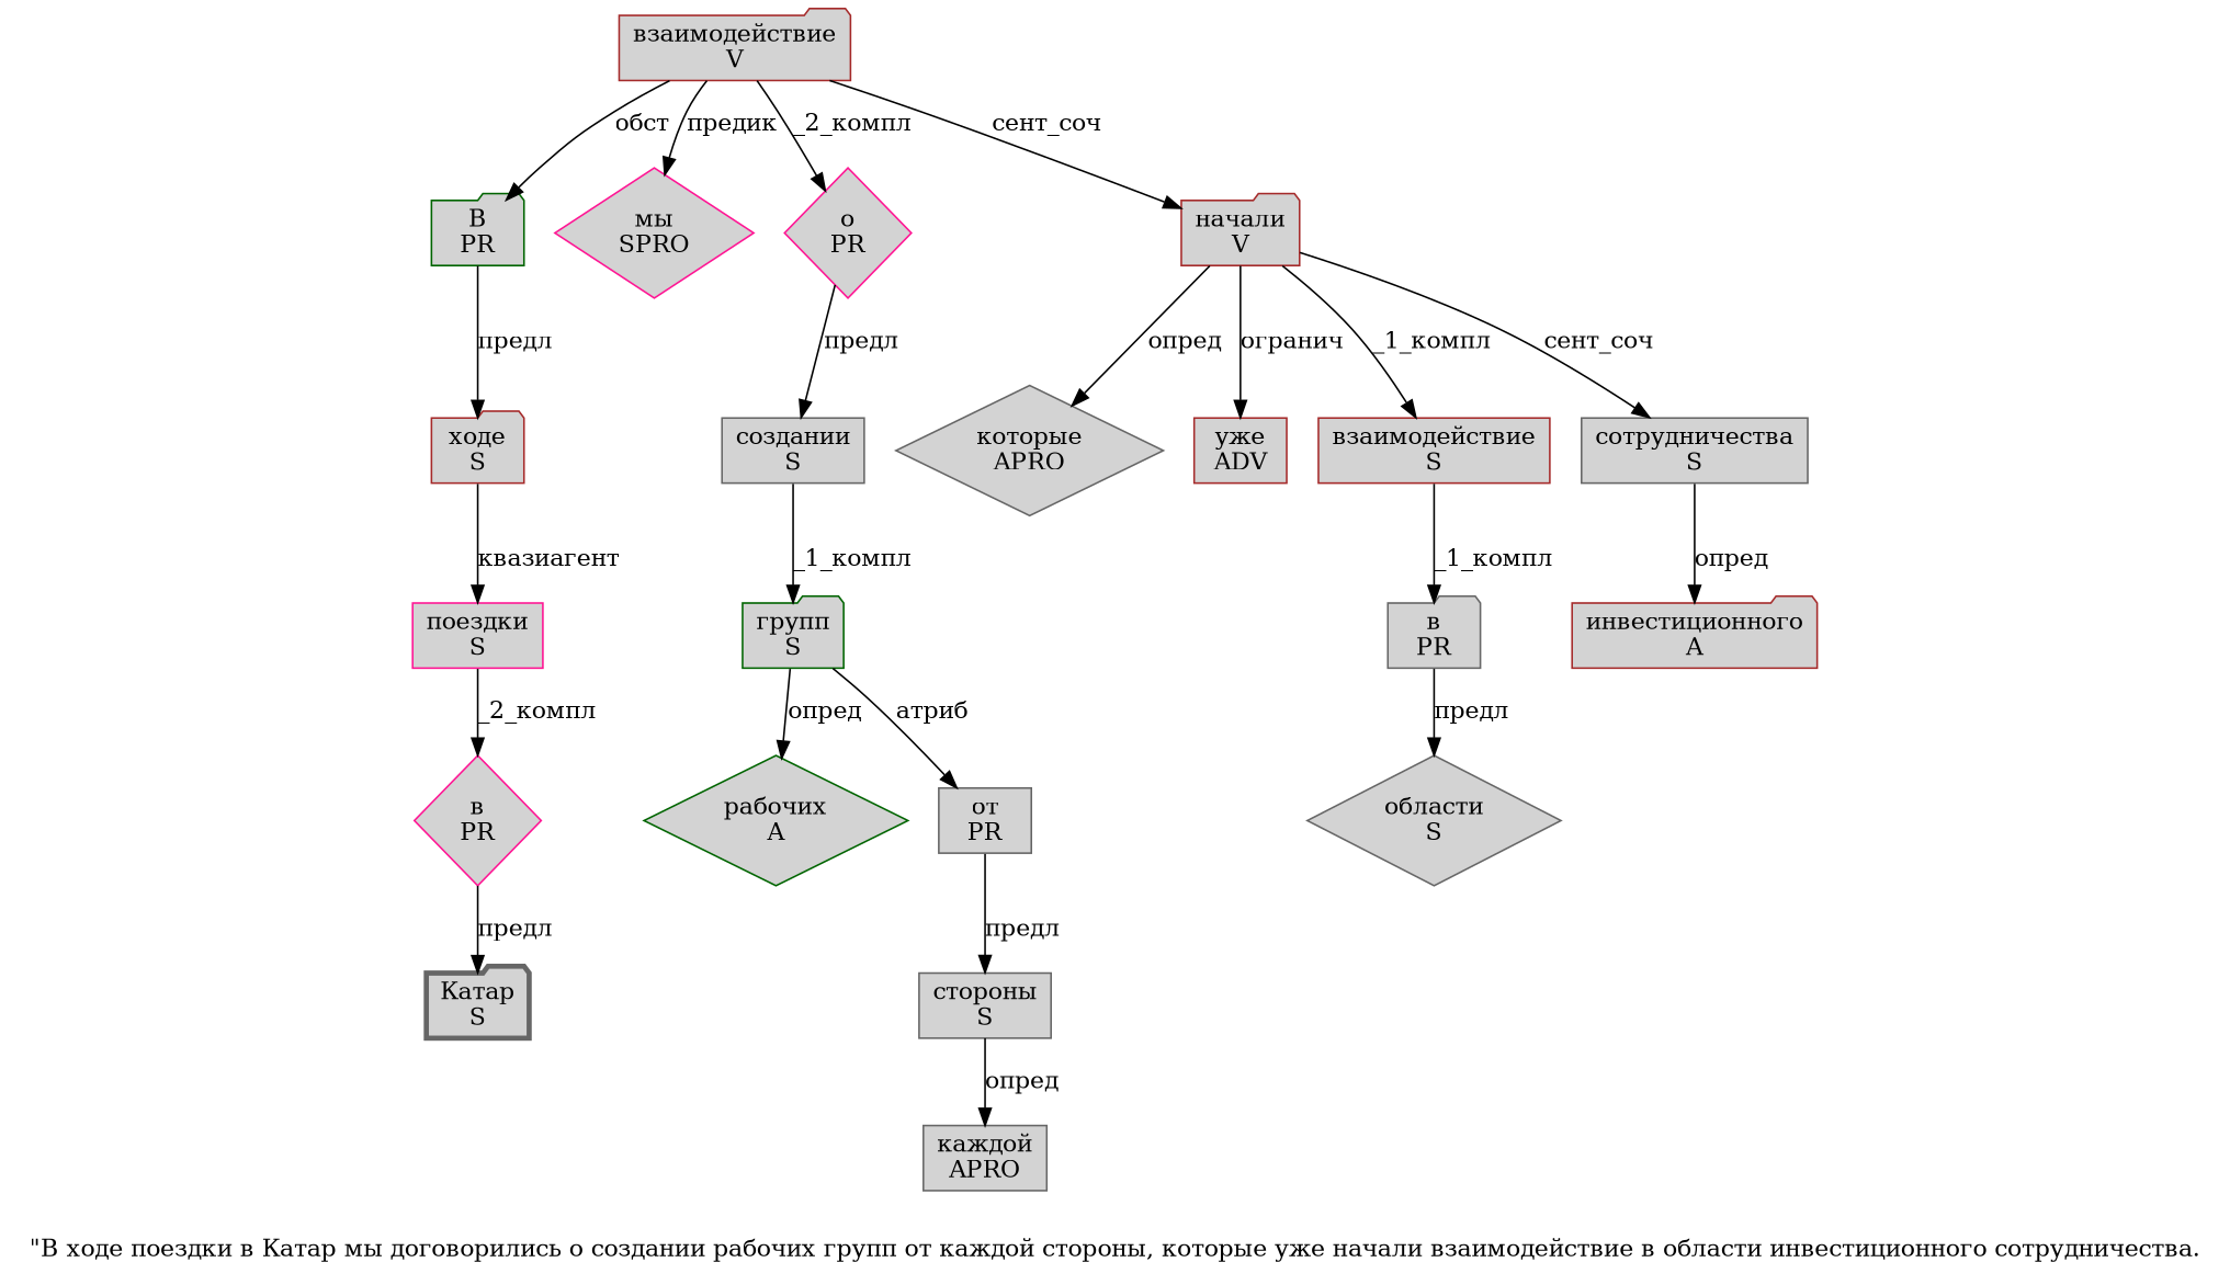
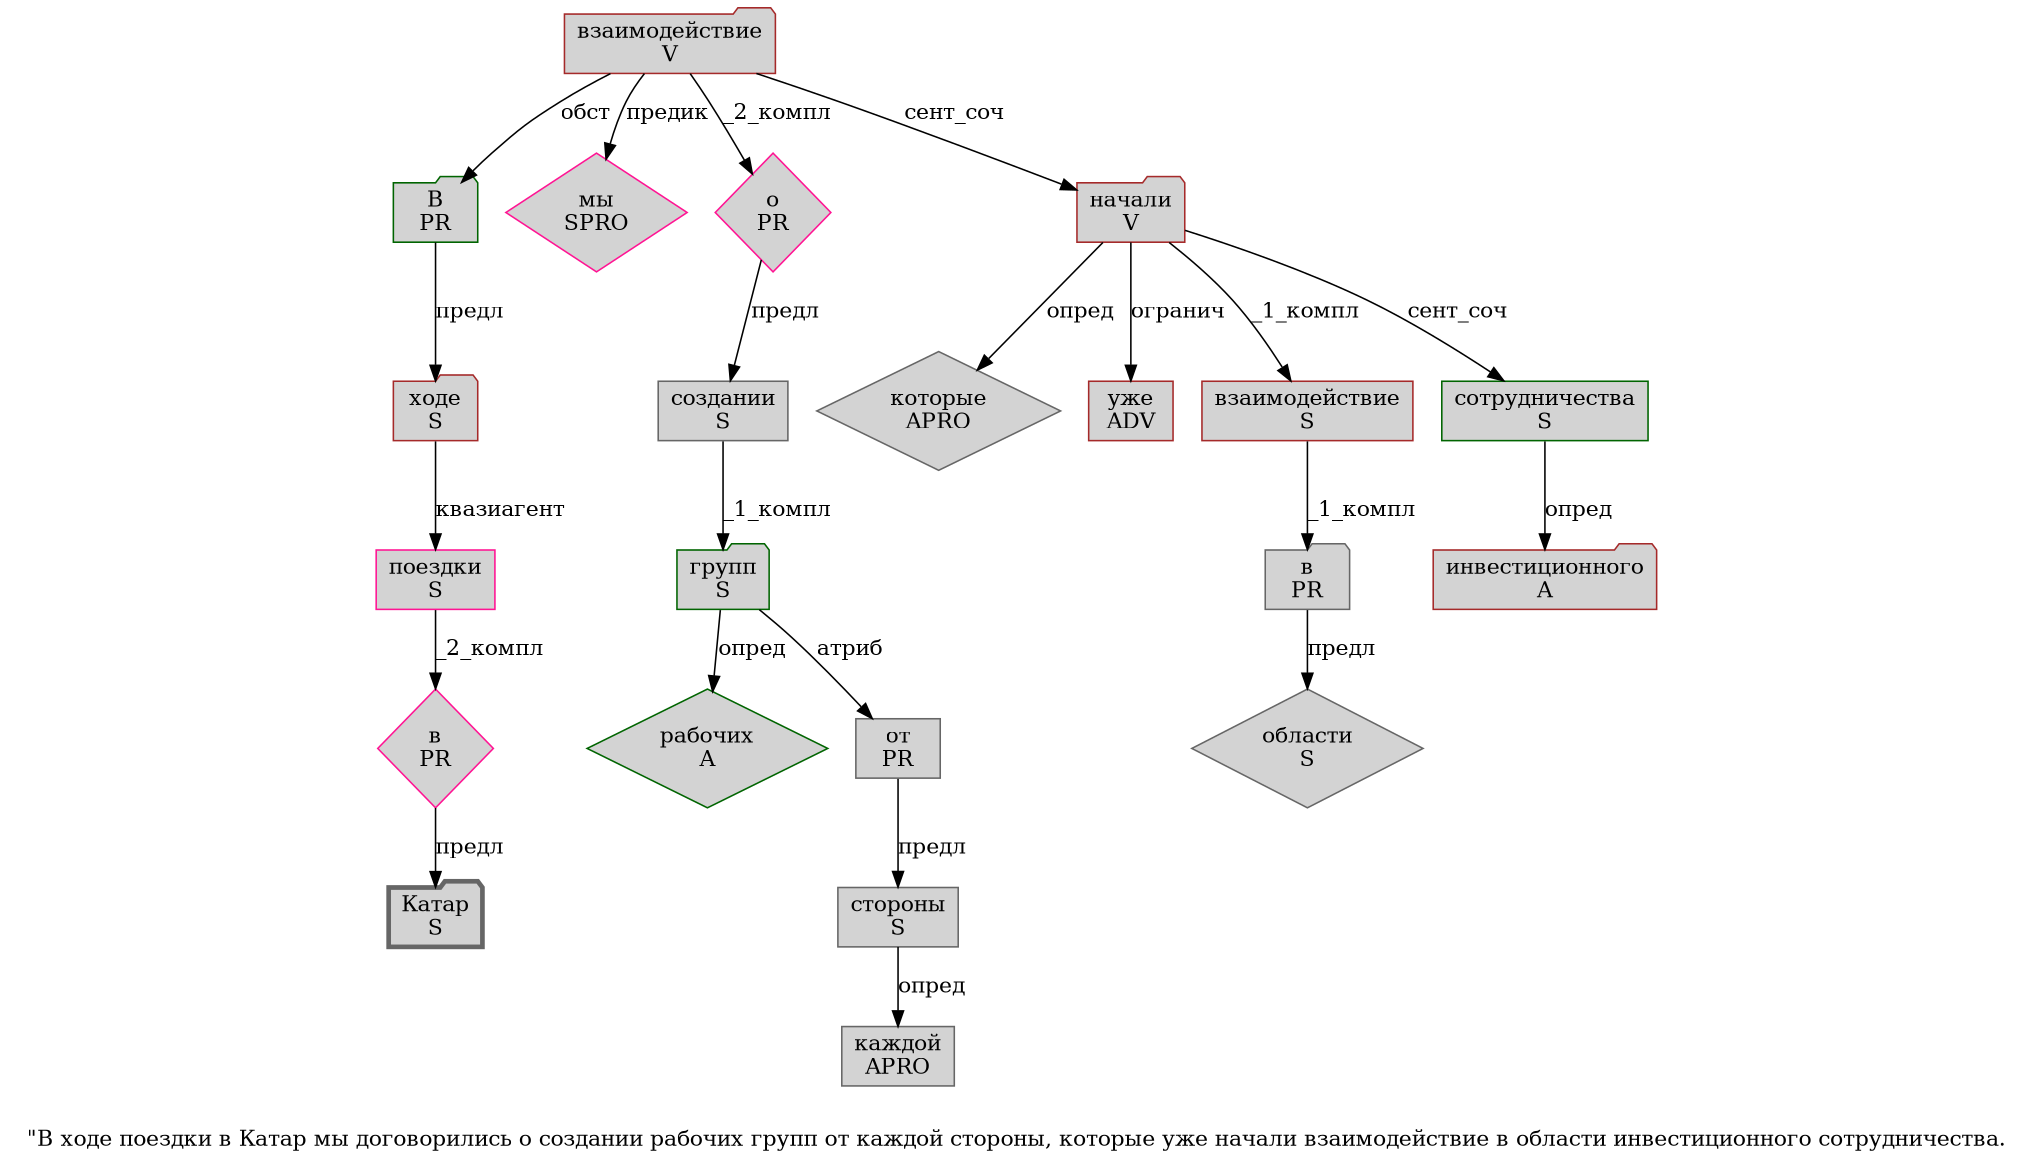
  digraph {
    label="\"В ходе поездки в Катар мы договорились о создании рабочих групп от каждой стороны, которые уже начали взаимодействие в области инвестиционного сотрудничества."
    node [color=gray40 fillcolor=lightgray penwidth=1 shape=folder style=filled]
    n1 [color=darkgreen label="В\nPR"]
    n2 [color=brown label="ходе\nS"]
    n3 [color=deeppink label="поездки\nS" shape=box]
    n4 [color=deeppink label="в\nPR" shape=diamond]
    n5 [label="Катар\nS" penwidth=3]
    n6 [color=deeppink label="мы\nSPRO" shape=diamond]
    n7 [color=brown label="взаимодействие\nV"]
    n8 [color=deeppink label="о\nPR" shape=diamond]
    n9 [color=brown label="начали\nV"]
    n10 [label="создании\nS" shape=box]
    n11 [label="которые\nAPRO" shape=diamond]
    n12 [color=brown label="уже\nADV" shape=box]
    n13 [color=brown label="взаимодействие\nS" shape=box]
-   n14 [label="сотрудничества\nS" shape=box]
+   n14 [color=darkgreen label="сотрудничества\nS" shape=box]
    n15 [color=darkgreen label="групп\nS"]
    n16 [color=darkgreen label="рабочих\nA" shape=diamond]
    n17 [label="от\nPR" shape=box]
    n18 [label="стороны\nS" shape=box]
    n19 [label="каждой\nAPRO" shape=box]
    n20 [label="в\nPR"]
    n21 [color=brown label="инвестиционного\nA"]
    n22 [label="области\nS" shape=diamond]
    n1 -> n2 [label="предл"]
    n2 -> n3 [label="квазиагент"]
    n3 -> n4 [label="_2_компл"]
    n4 -> n5 [label="предл"]
    n7 -> n1 [label="обст"]
    n7 -> n6 [label="предик"]
    n7 -> n8 [label="_2_компл"]
    n7 -> n9 [label="сент_соч"]
    n8 -> n10 [label="предл"]
    n9 -> n11 [label="опред"]
    n9 -> n12 [label="огранич"]
    n9 -> n13 [label="_1_компл"]
    n9 -> n14 [label="сент_соч"]
    n10 -> n15 [label="_1_компл"]
    n13 -> n20 [label="_1_компл"]
    n14 -> n21 [label="опред"]
    n15 -> n16 [label="опред"]
    n15 -> n17 [label="атриб"]
    n17 -> n18 [label="предл"]
    n18 -> n19 [label="опред"]
    n20 -> n22 [label="предл"]
  }
